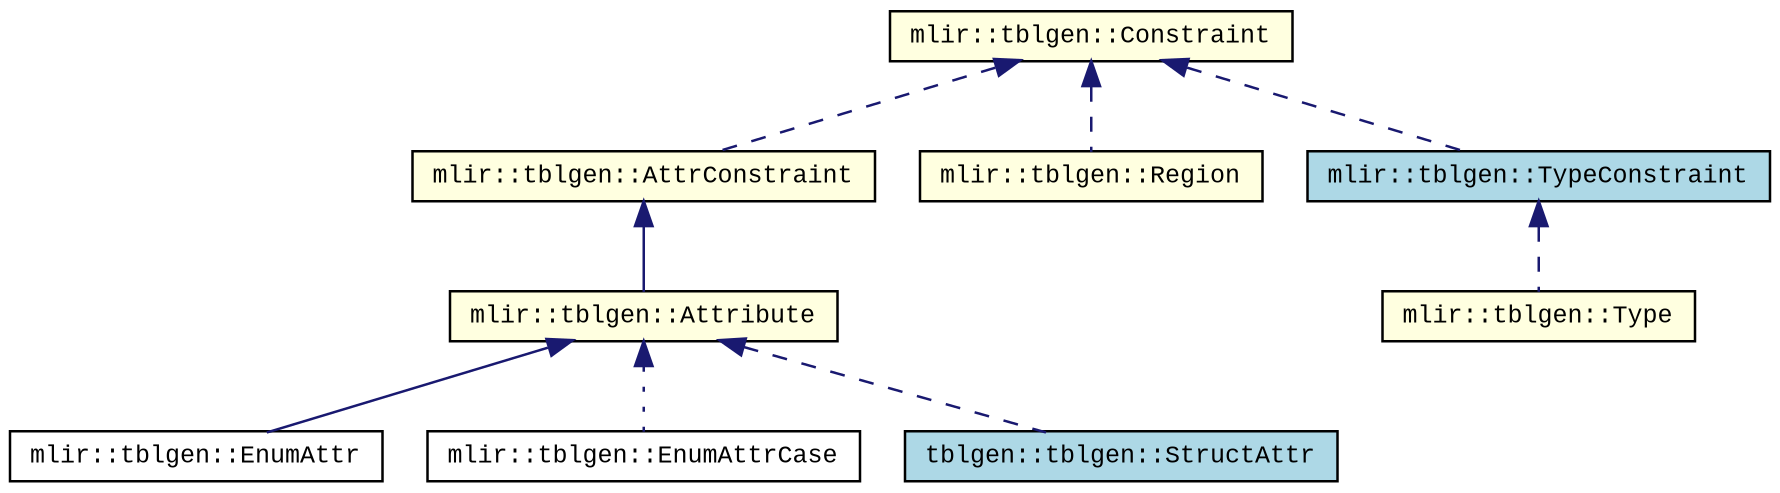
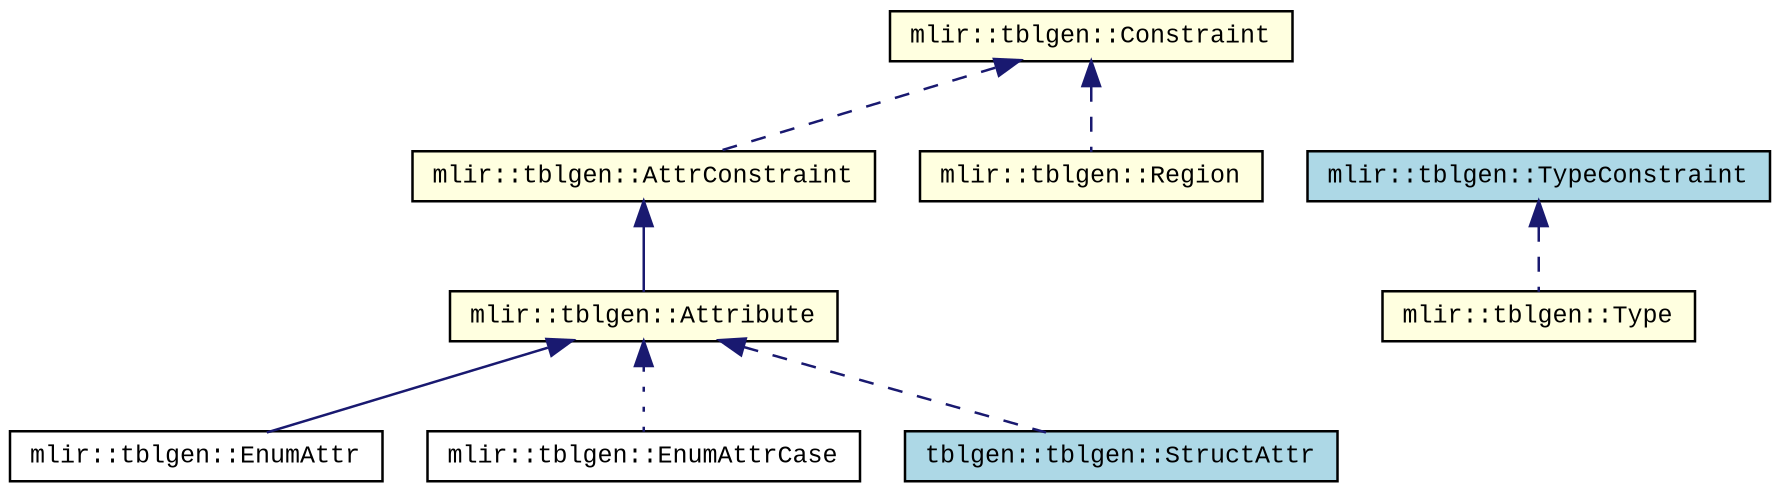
  digraph {
    fontname="Liberation Mono"
    node [color=black fillcolor=lightyellow fontname="Liberation Mono" fontsize=10 shape=record style=filled]
    edge [color=midnightblue dir=back fontname="Liberation Mono" fontsize=10 labelfontname=Helvetica labelfontsize=10 style=dashed]
    n1 [fontcolor=black height=0.2 label="mlir::tblgen::Constraint" width=0.4]
    n2 [height=0.2 label="mlir::tblgen::AttrConstraint" width=0.4]
    n3 [height=0.2 label="mlir::tblgen::Region" width=0.4]
    n4 [fillcolor=lightblue height=0.2 label="mlir::tblgen::TypeConstraint" width=0.4]
    n5 [height=0.2 label="mlir::tblgen::Attribute" width=0.4]
    n6 [height=0.2 label="mlir::tblgen::Type" width=0.4]
    n7 [fillcolor=white height=0.2 label="mlir::tblgen::EnumAttr" width=0.4]
    n8 [fillcolor=white height=0.2 label="mlir::tblgen::EnumAttrCase" width=0.4]
    n9 [fillcolor=lightblue height=0.2 label="tblgen::tblgen::StructAttr" width=0.4]
    n1 -> n2
    n1 -> n3
-   n1 -> n4
    n2 -> n5 [style=solid]
    n4 -> n6
    n5 -> n7 [style=solid]
    n5 -> n8 [style=dotted]
    n5 -> n9
  }
